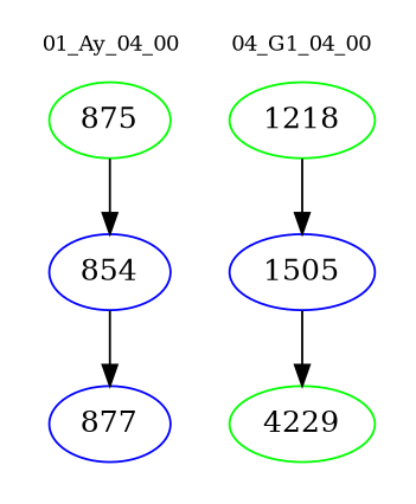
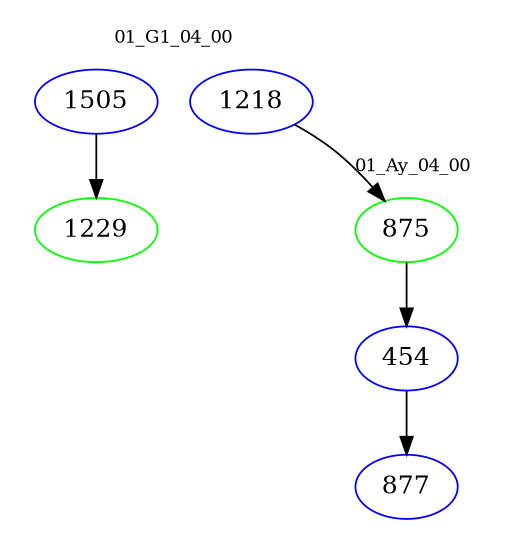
  digraph {
    node [color=green]
    edge [color=black]
    n1 [label=875]
-   n2 [color=blue label=854]
+   n2 [color=blue label=454]
    n3 [color=blue label=877]
-   n4 [label=1218]
+   n4 [color=blue label=1218]
    n5 [color=blue label=1505]
-   n6 [label=4229]
+   n6 [label=1229]
    subgraph cluster_1 {
      color=white
      fontsize=10
      label="01_Ay_04_00"
      n1
      n2
      n3
    }
    subgraph cluster_2 {
      color=white
      fontsize=10
-     label="04_G1_04_00"
+     label="01_G1_04_00"
      n4
      n5
      n6
    }
    n1 -> n2
    n2 -> n3
-   n4 -> n5
+   n4 -> n1
    n5 -> n6
  }
